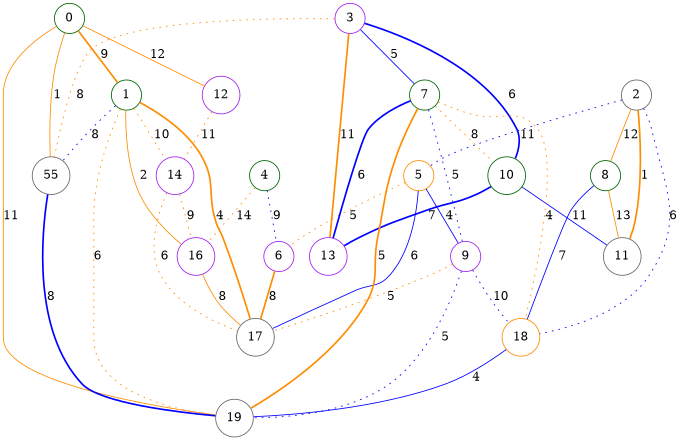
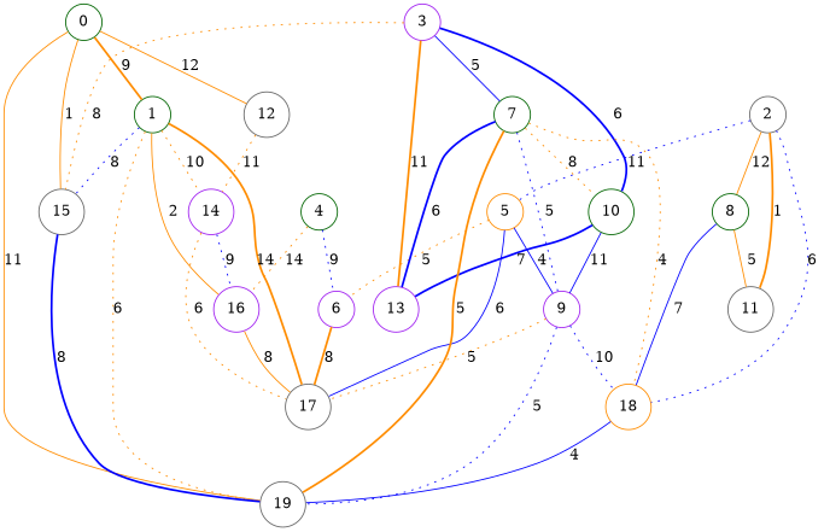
  graph {
    node [color=purple shape=circle]
    edge [color=darkorange style=dotted]
    0 [color=darkgreen]
    1 [color=darkgreen]
    19 [color=gray40]
-   12
-   15 [color=gray40 label=55]
+   12 [color=gray40]
+   15 [color=gray40]
    14
    17 [color=gray40]
    16
    2 [color=gray40]
    5 [color=darkorange]
    8 [color=darkgreen]
    18 [color=darkorange]
    11 [color=gray40]
    6
    9
    3
    13
    10 [color=darkgreen]
    7 [color=darkgreen]
    4 [color=darkgreen]
    0 -- 1 [label=9 style=bold]
    0 -- 19 [label=11 style=solid]
    0 -- 12 [label=12 style=solid]
    0 -- 15 [label=1 style=solid]
    1 -- 19 [label=6]
    1 -- 15 [color=blue label=8]
    1 -- 14 [label=10]
-   1 -- 17 [label=4 style=bold]
+   1 -- 17 [label=14 style=bold]
    1 -- 16 [label=2 style=solid]
    12 -- 14 [label=11]
    15 -- 19 [color=blue label=8 style=bold]
    14 -- 17 [label=6]
-   14 -- 16 [label=9]
+   14 -- 16 [color=blue label=9]
    16 -- 17 [label=8 style=solid]
    2 -- 5 [color=blue label=11]
    2 -- 8 [label=12 style=solid]
    2 -- 18 [color=blue label=6]
    2 -- 11 [label=1 style=bold]
    5 -- 17 [color=blue label=6 style=solid]
    5 -- 6 [label=5]
    5 -- 9 [color=blue label=4 style=solid]
    8 -- 18 [color=blue label=7 style=solid]
-   8 -- 11 [label=13 style=solid]
+   8 -- 11 [label=5 style=solid]
    18 -- 19 [color=blue label=4 style=solid]
    6 -- 17 [label=8 style=bold]
    9 -- 19 [color=blue label=5]
    9 -- 17 [label=5]
    9 -- 18 [color=blue label=10]
    3 -- 15 [label=8]
    3 -- 13 [label=11 style=bold]
    3 -- 10 [color=blue label=6 style=bold]
    3 -- 7 [color=blue label=5 style=solid]
-   10 -- 11 [color=blue label=11 style=solid]
+   10 -- 9 [color=blue label=11 style=solid]
    10 -- 13 [color=blue label=7 style=bold]
    7 -- 19 [label=5 style=bold]
    7 -- 18 [label=4]
    7 -- 9 [color=blue label=5]
    7 -- 13 [color=blue label=6 style=bold]
    7 -- 10 [label=8]
    4 -- 16 [label=14]
    4 -- 6 [color=blue label=9]
  }
